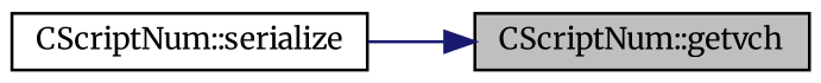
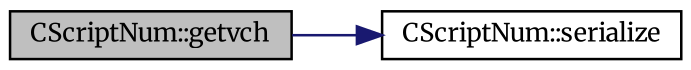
  digraph {
    rankdir=LR
    fontname=Merriweather
    node [color=black fontname=Merriweather fontsize=10 shape=record style=filled]
    n1 [fillcolor=grey75 fontcolor=black height=0.2 label="CScriptNum::getvch" width=0.4]
    n2 [fillcolor=white height=0.2 label="CScriptNum::serialize" width=0.4]
-   n2 -> n1 [color=midnightblue fontname=Merriweather fontsize=10 labelfontname=Helvetica labelfontsize=10 style=solid]
+   n1 -> n2 [color=midnightblue fontname=Merriweather fontsize=10 labelfontname=Helvetica labelfontsize=10 style=solid]
  }
